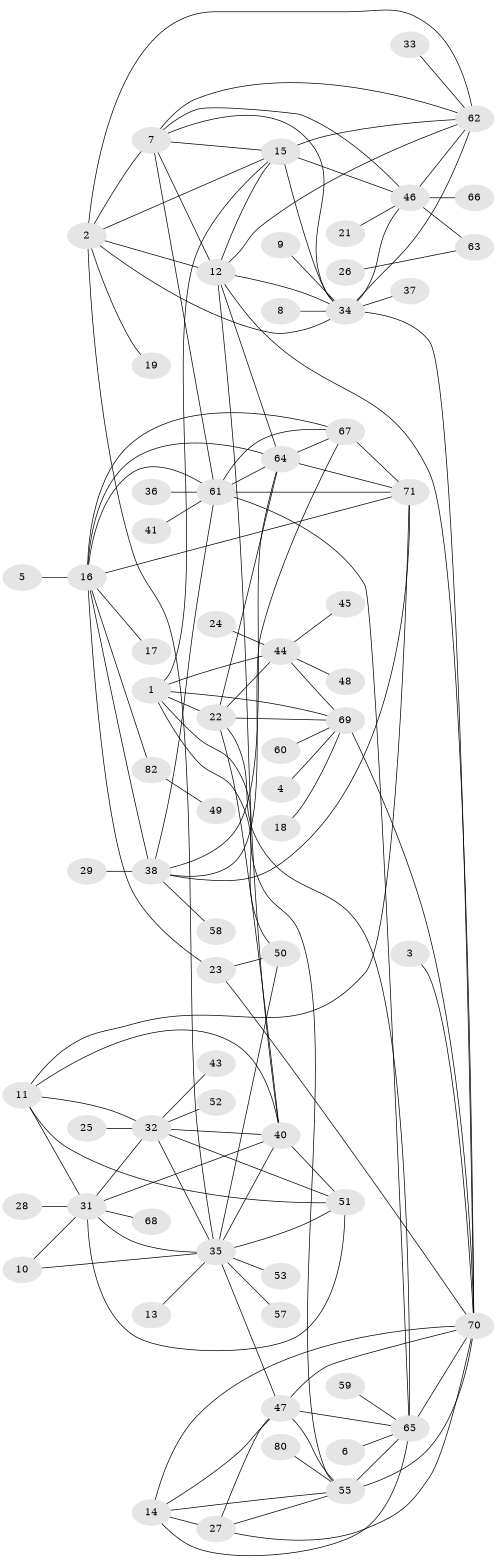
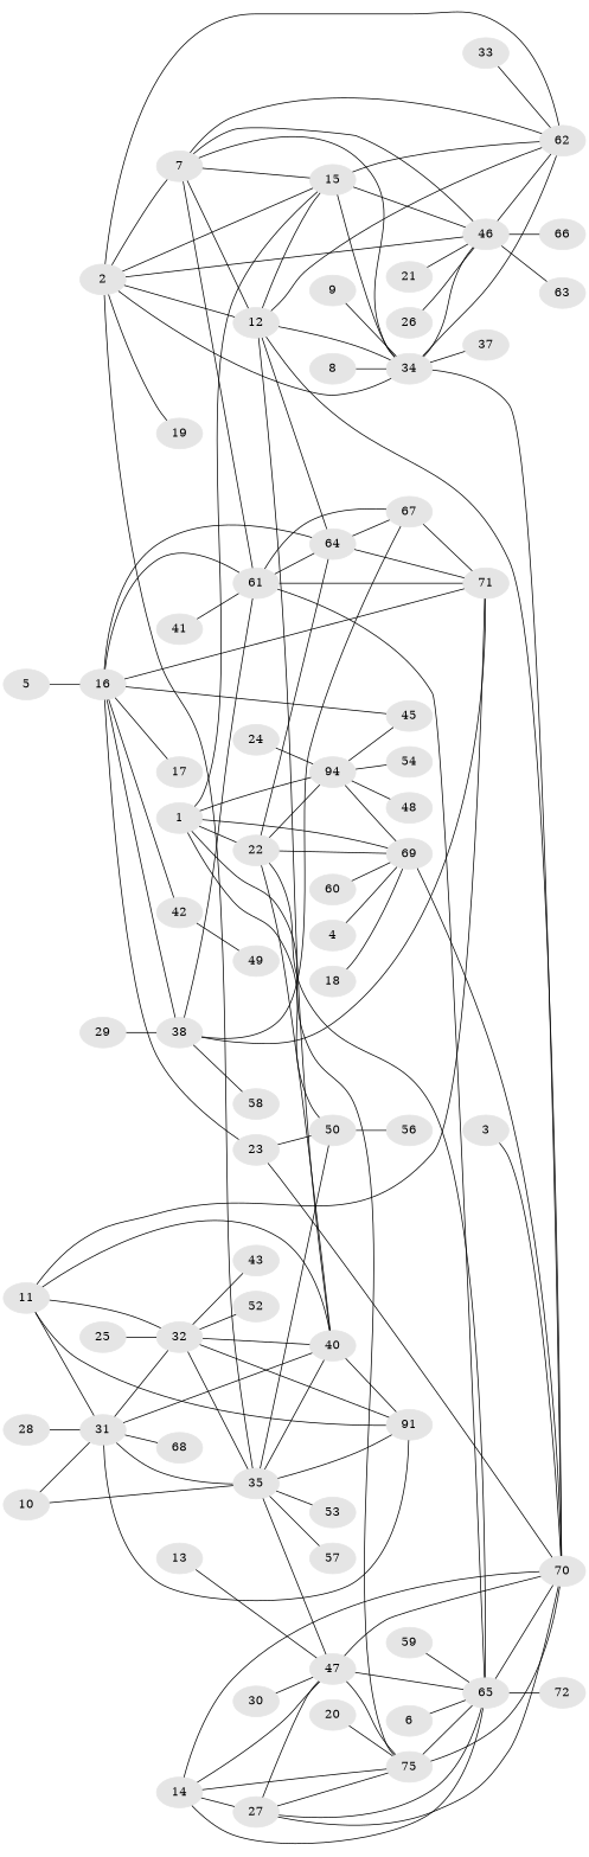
  graph {
    fontname="DejaVu Serif"
    rankdir=LR
    node [color=gray90 fontname="DejaVu Serif" style=filled]
    edge [fontname="DejaVu Serif" weight=1.0]
    1
    15
    22
-   44
+   44 [label=94]
    50
-   55
+   55 [label=75]
    69
    34
    46
    62
    65
    40
    64
    45
    48
+   54
+   56
    70
    2
    7
    12
    19
    35
    61
    37
-   51
+   51 [label=91]
    47
    53
    57
    63
    66
    3
    4
    5
    16
    71
    17
    23
    38
-   42 [label=82]
+   42
    67
    6
+   72
    8
    9
    10
    31
    32
    68
    11
    43
    52
    13
    14
    27
    58
    49
    18
-   20 [label=80]
+   20
    21
    24
    25
    26
    28
    29
+   30
    33
-   36
    41
    59
    60
    1 -- 15 [weight=2.0]
    1 -- 22 [weight=3.0]
    1 -- 44 [weight=3.0]
    1 -- 50
    1 -- 55
    1 -- 69 [weight=6.0]
    15 -- 34
    15 -- 46
    15 -- 62
    22 -- 44
    22 -- 69 [weight=2.0]
    22 -- 65
    22 -- 40
    22 -- 64
    44 -- 69 [weight=2.0]
    44 -- 45
    44 -- 48
+   44 -- 54
+   50 -- 56
    55 -- 65
    55 -- 70
    69 -- 70
    34 -- 46
    34 -- 62
    34 -- 70
    34 -- 37
    46 -- 62
    46 -- 63
    46 -- 66
    65 -- 70
+   65 -- 72
    40 -- 51
    64 -- 71 [weight=2.0]
    64 -- 67
    2 -- 15
    2 -- 34
+   2 -- 46
    2 -- 62
    2 -- 7
    2 -- 12
    2 -- 19
    2 -- 35
    7 -- 15
    7 -- 34
    7 -- 46
    7 -- 62
    7 -- 12
    7 -- 61
    12 -- 15
    12 -- 34
    12 -- 62
    12 -- 40
    12 -- 64
    12 -- 70
    35 -- 50
    35 -- 40
    35 -- 51
    35 -- 47
    35 -- 53
    35 -- 57
    61 -- 65
    61 -- 64
    61 -- 71 [weight=2.0]
    61 -- 67
    47 -- 55
    47 -- 65
    47 -- 70
    3 -- 70
    4 -- 69
    5 -- 16
    16 -- 64
    16 -- 61
    16 -- 71 [weight=2.0]
    16 -- 17
    16 -- 23
    16 -- 38
    16 -- 42
-   16 -- 67
+   16 -- 45
    23 -- 50
    23 -- 70
-   38 -- 64
    38 -- 61
    38 -- 71 [weight=2.0]
    38 -- 67
    38 -- 58
    42 -- 49
    67 -- 71 [weight=2.0]
    6 -- 65
    8 -- 34
    9 -- 34
    10 -- 35
    10 -- 31
    31 -- 40
    31 -- 35
    31 -- 51
    31 -- 32 [weight=2.0]
    31 -- 68
    32 -- 40 [weight=2.0]
    32 -- 35 [weight=2.0]
    32 -- 51 [weight=2.0]
    32 -- 43
    32 -- 52
    11 -- 40
    11 -- 51
    11 -- 71
    11 -- 31
    11 -- 32 [weight=2.0]
-   13 -- 35
+   13 -- 47
    14 -- 55
    14 -- 65
    14 -- 70
    14 -- 47
    14 -- 27 [weight=2.0]
    27 -- 55 [weight=2.0]
+   27 -- 65 [weight=2.0]
    27 -- 70 [weight=2.0]
    27 -- 47 [weight=2.0]
    18 -- 69
    20 -- 55
    21 -- 46
    24 -- 44
    25 -- 32
-   26 -- 63
+   26 -- 46
    28 -- 31
    29 -- 38
+   30 -- 47
    33 -- 62
-   36 -- 61
    41 -- 61
    59 -- 65
    60 -- 69
  }
